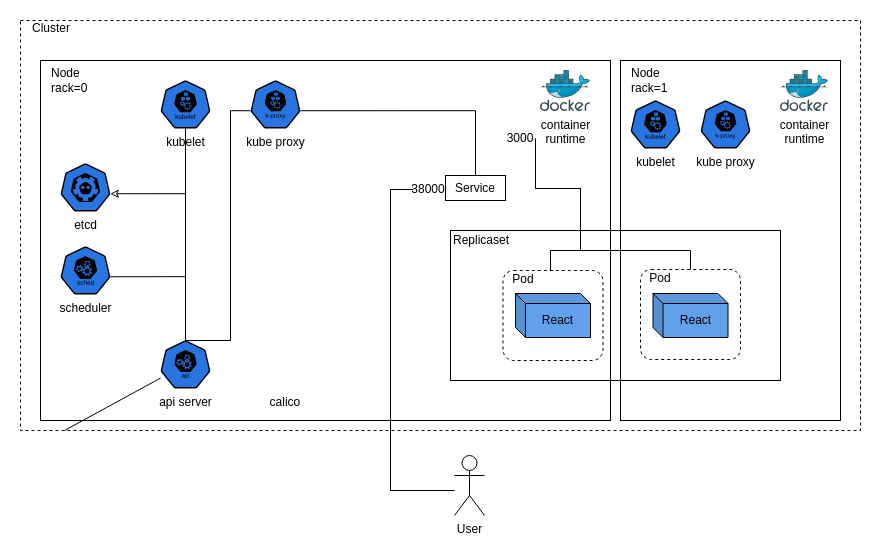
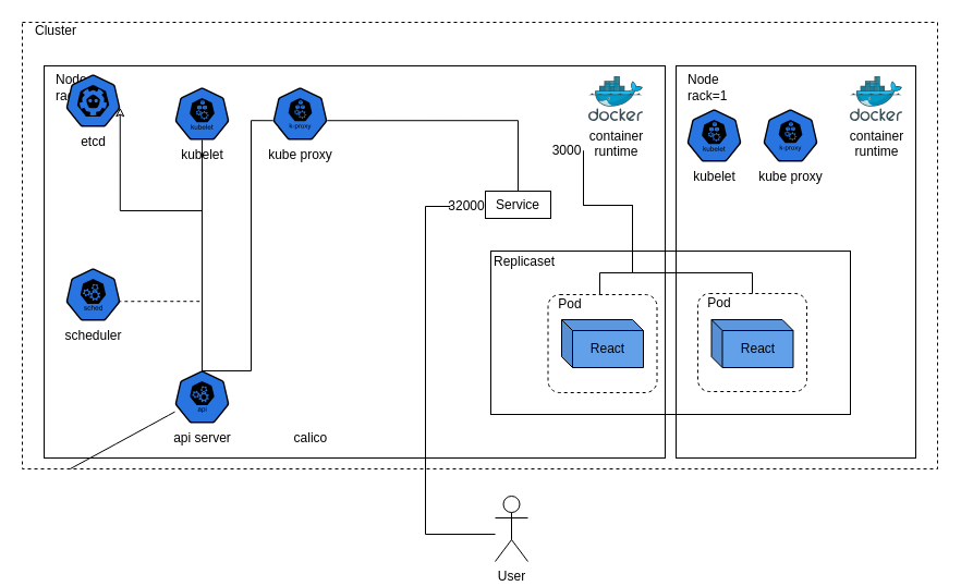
  <mxCell id="0" />
  <mxCell id="1" parent="0" />
  <mxCell id="2" value="&lt;div&gt;Cluster&lt;/div&gt;" style="rounded=0;whiteSpace=wrap;html=1;fillColor=none;dashed=1;comic=0;movableLabel=1;movable=1;resizable=1;rotatable=1;deletable=1;editable=1;locked=0;connectable=1;" parent="1" vertex="1"><mxGeometry x="20" y="20" width="840" height="410" as="geometry"><mxPoint x="-389" y="-197" as="offset" /></mxGeometry></mxCell>
  <mxCell id="3" value="&lt;div align=&quot;left&quot;&gt;Node&lt;/div&gt;&lt;div align=&quot;left&quot;&gt;rack=1&lt;/div&gt;" style="rounded=0;whiteSpace=wrap;html=1;fillColor=none;container=0;metaEdit=0;movableLabel=1;noLabel=0;align=left;" parent="1" vertex="1"><mxGeometry x="620" y="60" width="220" height="360" as="geometry"><mxPoint x="9" y="-160" as="offset" /></mxGeometry></mxCell>
  <mxCell id="4" value="&lt;div align=&quot;left&quot;&gt;Node&lt;/div&gt;&lt;div align=&quot;left&quot;&gt;rack=0&lt;br&gt;&lt;/div&gt;" style="rounded=0;whiteSpace=wrap;html=1;fillColor=none;container=0;metaEdit=0;movableLabel=1;noLabel=0;align=left;" parent="1" vertex="1"><mxGeometry x="40" y="60" width="570" height="360" as="geometry"><mxPoint x="9" y="-160" as="offset" /></mxGeometry></mxCell>
  <mxCell id="5" value="Replicaset" style="rounded=0;whiteSpace=wrap;html=1;fillColor=none;movableLabel=1;" parent="1" vertex="1"><mxGeometry x="450" y="230" width="330" height="150" as="geometry"><mxPoint x="-134" y="-65" as="offset" /></mxGeometry></mxCell>
  <mxCell id="6" value="User" style="shape=umlActor;verticalLabelPosition=bottom;verticalAlign=top;html=1;outlineConnect=0;" parent="1" vertex="1"><mxGeometry x="454" y="455" width="30" height="60" as="geometry" /></mxCell>
  <mxCell id="7" value="Pod" style="rounded=1;whiteSpace=wrap;html=1;arcSize=12;movableLabel=1;fillColor=none;dashed=1;" parent="1" vertex="1"><mxGeometry x="502.5" y="270" width="100" height="90" as="geometry"><mxPoint x="-30" y="-36" as="offset" /></mxGeometry></mxCell>
  <mxCell id="8" value="React" style="shape=cube;whiteSpace=wrap;html=1;boundedLbl=1;backgroundOutline=1;darkOpacity=0.05;darkOpacity2=0.1;size=10;movableLabel=1;fillColor=#62a0ea;strokeColor=#000000;" parent="1" vertex="1"><mxGeometry x="515" y="293" width="75" height="44" as="geometry" /></mxCell>
  <mxCell id="9" value="&lt;div&gt;container&lt;/div&gt;&lt;div&gt;runtime&lt;br&gt;&lt;/div&gt;" style="image;sketch=0;aspect=fixed;html=1;points=[];align=center;fontSize=12;image=img/lib/mscae/Docker.svg;" parent="1" vertex="1"><mxGeometry x="540" y="70" width="50" height="41" as="geometry" /></mxCell>
  <mxCell id="10" value="kubelet" style="sketch=0;html=1;dashed=0;whitespace=wrap;fillColor=#2875E2;strokeColor=default;points=[[0.005,0.63,0],[0.1,0.2,0],[0.9,0.2,0],[0.5,0,0],[0.995,0.63,0],[0.72,0.99,0],[0.5,1,0],[0.28,0.99,0]];verticalLabelPosition=bottom;align=center;verticalAlign=top;shape=mxgraph.kubernetes.icon;prIcon=kubelet" parent="1" vertex="1"><mxGeometry x="160" y="80" width="50" height="48" as="geometry" /></mxCell>
  <mxCell id="11" value="kube proxy" style="sketch=0;html=1;dashed=0;whitespace=wrap;fillColor=#2875E2;strokeColor=default;points=[[0.005,0.63,0],[0.1,0.2,0],[0.9,0.2,0],[0.5,0,0],[0.995,0.63,0],[0.72,0.99,0],[0.5,1,0],[0.28,0.99,0]];verticalLabelPosition=bottom;align=center;verticalAlign=top;shape=mxgraph.kubernetes.icon;prIcon=k_proxy" parent="1" vertex="1"><mxGeometry x="250" y="80" width="50" height="48" as="geometry" /></mxCell>
  <mxCell id="12" style="edgeStyle=none;curved=1;rounded=0;orthogonalLoop=1;jettySize=auto;html=1;fontSize=12;startSize=8;endSize=8;endArrow=none;endFill=0;" parent="1" source="13" target="2" edge="1"><mxGeometry relative="1" as="geometry" /></mxCell>
  <mxCell id="13" value="api server" style="sketch=0;html=1;dashed=0;whitespace=wrap;fillColor=#2875E2;strokeColor=default;points=[[0.005,0.63,0],[0.1,0.2,0],[0.9,0.2,0],[0.5,0,0],[0.995,0.63,0],[0.72,0.99,0],[0.5,1,0],[0.28,0.99,0]];verticalLabelPosition=bottom;align=center;verticalAlign=top;shape=mxgraph.kubernetes.icon;prIcon=api" parent="1" vertex="1"><mxGeometry x="160" y="340" width="50" height="48" as="geometry" /></mxCell>
- <mxCell id="14" value="etcd" style="sketch=0;html=1;dashed=0;whitespace=wrap;fillColor=#2875E2;strokeColor=default;points=[[0.005,0.63,0],[0.1,0.2,0],[0.9,0.2,0],[0.5,0,0],[0.995,0.63,0],[0.72,0.99,0],[0.5,1,0],[0.28,0.99,0]];verticalLabelPosition=bottom;align=center;verticalAlign=top;shape=mxgraph.kubernetes.icon;prIcon=etcd" parent="1" vertex="1"><mxGeometry x="60" y="163" width="50" height="48" as="geometry" /></mxCell>
+ <mxCell id="14" value="etcd" style="sketch=0;html=1;dashed=0;whitespace=wrap;fillColor=#2875E2;strokeColor=default;points=[[0.005,0.63,0],[0.1,0.2,0],[0.9,0.2,0],[0.5,0,0],[0.995,0.63,0],[0.72,0.99,0],[0.5,1,0],[0.28,0.99,0]];verticalLabelPosition=bottom;align=center;verticalAlign=top;shape=mxgraph.kubernetes.icon;prIcon=etcd" parent="1" vertex="1"><mxGeometry x="60" y="68" width="50" height="48" as="geometry" /></mxCell>
  <mxCell id="15" value="scheduler" style="sketch=0;html=1;dashed=0;whitespace=wrap;fillColor=#2875E2;strokeColor=default;points=[[0.005,0.63,0],[0.1,0.2,0],[0.9,0.2,0],[0.5,0,0],[0.995,0.63,0],[0.72,0.99,0],[0.5,1,0],[0.28,0.99,0]];verticalLabelPosition=bottom;align=center;verticalAlign=top;shape=mxgraph.kubernetes.icon;prIcon=sched" parent="1" vertex="1"><mxGeometry x="60" y="246" width="50" height="48" as="geometry" /></mxCell>
- <mxCell id="16" style="edgeStyle=orthogonalEdgeStyle;rounded=0;orthogonalLoop=1;jettySize=auto;html=1;exitX=0.5;exitY=0;exitDx=0;exitDy=0;exitPerimeter=0;entryX=0.995;entryY=0.63;entryDx=0;entryDy=0;entryPerimeter=0;endArrow=none;endFill=0;" parent="1" source="13" target="15" edge="1"><mxGeometry relative="1" as="geometry"><Array as="points"><mxPoint x="185" y="276" /></Array></mxGeometry></mxCell>
+ <mxCell id="16" style="edgeStyle=orthogonalEdgeStyle;rounded=0;orthogonalLoop=1;jettySize=auto;html=1;exitX=0.5;exitY=0;exitDx=0;exitDy=0;exitPerimeter=0;entryX=0.995;entryY=0.63;entryDx=0;entryDy=0;entryPerimeter=0;endArrow=none;endFill=0;dashed=1;" parent="1" source="13" target="15" edge="1"><mxGeometry relative="1" as="geometry"><Array as="points"><mxPoint x="185" y="276" /></Array></mxGeometry></mxCell>
  <mxCell id="17" style="edgeStyle=orthogonalEdgeStyle;rounded=0;orthogonalLoop=1;jettySize=auto;html=1;exitX=0.5;exitY=0;exitDx=0;exitDy=0;exitPerimeter=0;entryX=0.995;entryY=0.63;entryDx=0;entryDy=0;entryPerimeter=0;endArrow=classic;endFill=0;" parent="1" source="13" target="14" edge="1"><mxGeometry relative="1" as="geometry"><Array as="points"><mxPoint x="185" y="193" /></Array></mxGeometry></mxCell>
  <mxCell id="18" style="edgeStyle=orthogonalEdgeStyle;orthogonalLoop=1;jettySize=auto;html=1;exitX=1;exitY=0.5;exitDx=0;exitDy=0;entryX=0.5;entryY=0;entryDx=0;entryDy=0;endArrow=none;endFill=0;rounded=0;strokeColor=default;" parent="1" source="24" target="7" edge="1"><mxGeometry relative="1" as="geometry"><Array as="points"><mxPoint x="580" y="188" /><mxPoint x="580" y="250" /><mxPoint x="550" y="250" /><mxPoint x="550" y="270" /></Array></mxGeometry></mxCell>
  <mxCell id="19" value="Service" style="rounded=0;whiteSpace=wrap;html=1;fillColor=none;" parent="1" vertex="1"><mxGeometry x="445" y="175" width="60" height="25" as="geometry" /></mxCell>
  <mxCell id="20" style="edgeStyle=orthogonalEdgeStyle;rounded=0;orthogonalLoop=1;jettySize=auto;html=1;exitX=0.5;exitY=0;exitDx=0;exitDy=0;exitPerimeter=0;entryX=0.5;entryY=1;entryDx=0;entryDy=0;entryPerimeter=0;endArrow=none;endFill=0;" parent="1" source="13" target="10" edge="1"><mxGeometry relative="1" as="geometry" /></mxCell>
  <mxCell id="21" style="edgeStyle=orthogonalEdgeStyle;rounded=0;orthogonalLoop=1;jettySize=auto;html=1;entryX=0.005;entryY=0.63;entryDx=0;entryDy=0;entryPerimeter=0;endArrow=none;endFill=0;exitX=0.5;exitY=0;exitDx=0;exitDy=0;exitPerimeter=0;" parent="1" source="13" target="11" edge="1"><mxGeometry relative="1" as="geometry"><mxPoint x="295" y="330" as="sourcePoint" /><Array as="points"><mxPoint x="230" y="340" /><mxPoint x="230" y="110" /></Array></mxGeometry></mxCell>
  <mxCell id="22" value="" style="edgeStyle=orthogonalEdgeStyle;rounded=0;orthogonalLoop=1;jettySize=auto;html=1;exitX=0.995;exitY=0.63;exitDx=0;exitDy=0;exitPerimeter=0;entryX=0.5;entryY=0;entryDx=0;entryDy=0;endArrow=none;endFill=0;" parent="1" source="11" target="19" edge="1"><mxGeometry relative="1" as="geometry"><mxPoint x="450" y="130" as="sourcePoint" /><mxPoint x="475" y="197" as="targetPoint" /></mxGeometry></mxCell>
  <mxCell id="23" style="edgeStyle=orthogonalEdgeStyle;rounded=0;orthogonalLoop=1;jettySize=auto;html=1;exitX=1;exitY=0.5;exitDx=0;exitDy=0;entryX=0.5;entryY=0;entryDx=0;entryDy=0;endArrow=none;endFill=0;" parent="1" source="24" target="25" edge="1"><mxGeometry relative="1" as="geometry"><Array as="points"><mxPoint x="580" y="188" /><mxPoint x="580" y="250" /><mxPoint x="690" y="250" /></Array></mxGeometry></mxCell>
  <mxCell id="24" value="&lt;div&gt;3000&lt;/div&gt;" style="text;html=1;strokeColor=none;fillColor=none;align=center;verticalAlign=middle;whiteSpace=wrap;rounded=0;" parent="1" vertex="1"><mxGeometry x="505" y="128" width="30" height="20" as="geometry" /></mxCell>
  <mxCell id="25" value="Pod" style="rounded=1;whiteSpace=wrap;html=1;arcSize=12;movableLabel=1;fillColor=none;dashed=1;" parent="1" vertex="1"><mxGeometry x="640" y="269" width="100" height="90" as="geometry"><mxPoint x="-30" y="-36" as="offset" /></mxGeometry></mxCell>
  <mxCell id="26" value="React" style="shape=cube;whiteSpace=wrap;html=1;boundedLbl=1;backgroundOutline=1;darkOpacity=0.05;darkOpacity2=0.1;size=10;movableLabel=1;fillColor=#62a0ea;strokeColor=#000000;" parent="1" vertex="1"><mxGeometry x="652.5" y="293" width="75" height="44" as="geometry" /></mxCell>
  <mxCell id="27" value="" style="edgeStyle=orthogonalEdgeStyle;rounded=0;orthogonalLoop=1;jettySize=auto;html=1;entryX=0;entryY=0.5;entryDx=0;entryDy=0;endArrow=none;endFill=0;" parent="1" source="6" target="28" edge="1"><mxGeometry relative="1" as="geometry"><Array as="points"><mxPoint x="390" y="490" /><mxPoint x="390" y="189" /></Array><mxPoint x="370" y="490" as="sourcePoint" /><mxPoint x="445" y="151" as="targetPoint" /></mxGeometry></mxCell>
- <mxCell id="28" value="&lt;div&gt;38000&lt;/div&gt;" style="text;html=1;strokeColor=none;fillColor=none;align=center;verticalAlign=middle;whiteSpace=wrap;rounded=0;" parent="1" vertex="1"><mxGeometry x="413" y="179" width="30" height="20" as="geometry" /></mxCell>
+ <mxCell id="28" value="&lt;div&gt;32000&lt;/div&gt;" style="text;html=1;strokeColor=none;fillColor=none;align=center;verticalAlign=middle;whiteSpace=wrap;rounded=0;" parent="1" vertex="1"><mxGeometry x="413" y="179" width="30" height="20" as="geometry" /></mxCell>
  <mxCell id="29" value="&lt;div&gt;container&lt;/div&gt;&lt;div&gt;runtime&lt;br&gt;&lt;/div&gt;" style="image;sketch=0;aspect=fixed;html=1;points=[];align=center;fontSize=12;image=img/lib/mscae/Docker.svg;" parent="1" vertex="1"><mxGeometry x="780" y="70" width="48" height="41" as="geometry" /></mxCell>
  <mxCell id="30" value="kubelet" style="sketch=0;html=1;dashed=0;whitespace=wrap;fillColor=#2875E2;strokeColor=default;points=[[0.005,0.63,0],[0.1,0.2,0],[0.9,0.2,0],[0.5,0,0],[0.995,0.63,0],[0.72,0.99,0],[0.5,1,0],[0.28,0.99,0]];verticalLabelPosition=bottom;align=center;verticalAlign=top;shape=mxgraph.kubernetes.icon;prIcon=kubelet" parent="1" vertex="1"><mxGeometry x="630" y="100" width="50" height="48" as="geometry" /></mxCell>
  <mxCell id="31" value="kube proxy" style="sketch=0;html=1;dashed=0;whitespace=wrap;fillColor=#2875E2;strokeColor=default;points=[[0.005,0.63,0],[0.1,0.2,0],[0.9,0.2,0],[0.5,0,0],[0.995,0.63,0],[0.72,0.99,0],[0.5,1,0],[0.28,0.99,0]];verticalLabelPosition=bottom;align=center;verticalAlign=top;shape=mxgraph.kubernetes.icon;prIcon=k_proxy" parent="1" vertex="1"><mxGeometry x="700" y="100" width="50" height="48" as="geometry" /></mxCell>
  <mxCell id="32" value="calico" style="shape=image;imageAspect=0;aspect=fixed;verticalLabelPosition=bottom;verticalAlign=top;fontSize=12;image=https://docs.tigera.io/img/calico-logo.webp;" parent="1" vertex="1"><mxGeometry x="260" y="340" width="49.85" height="48" as="geometry" /></mxCell>
